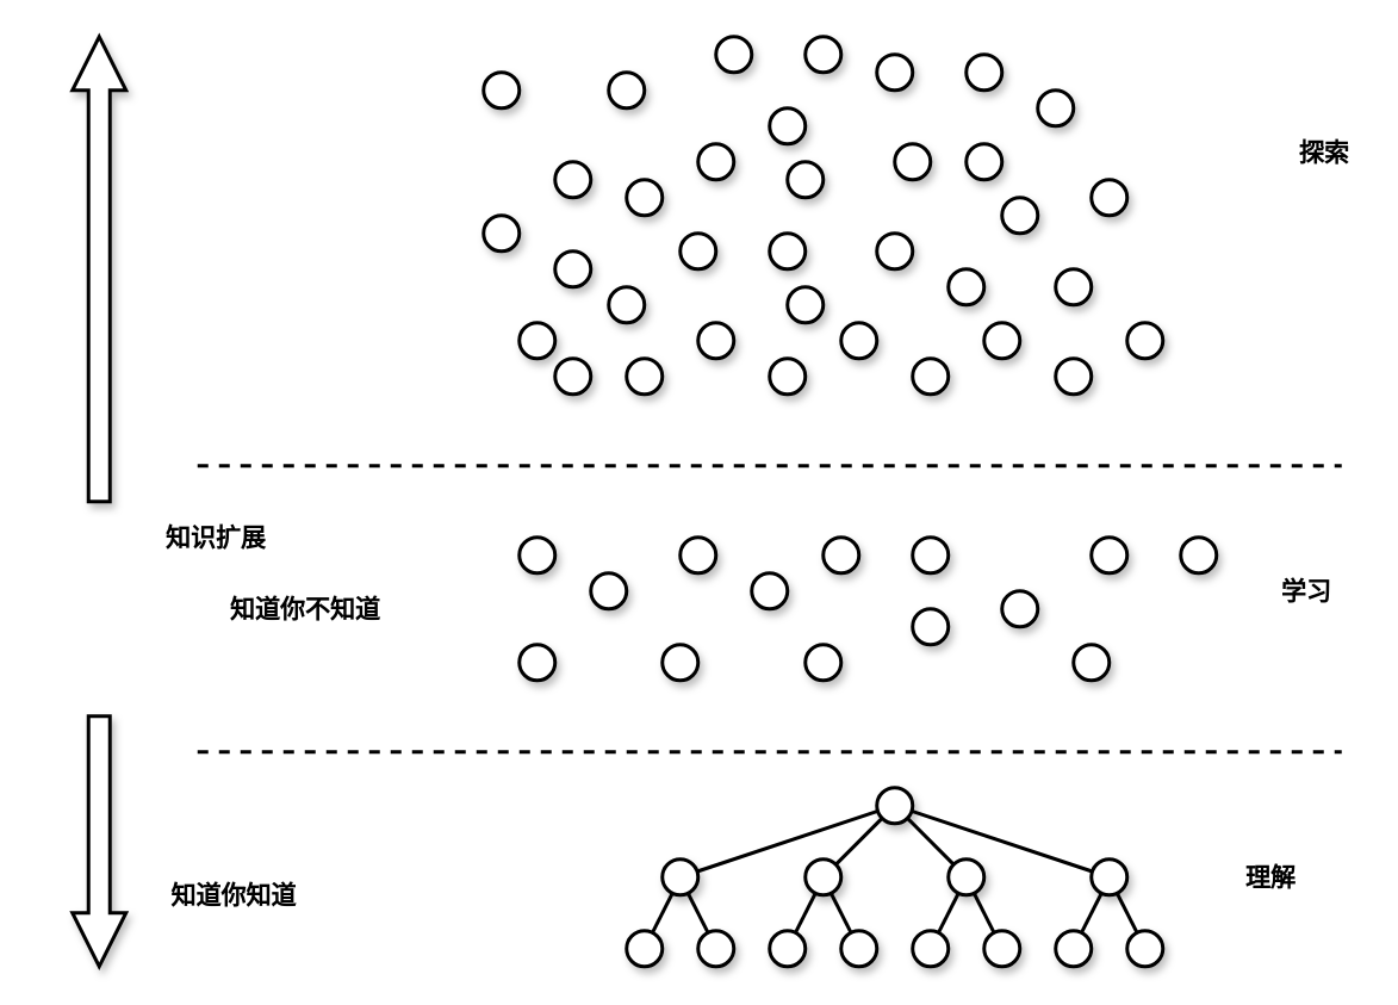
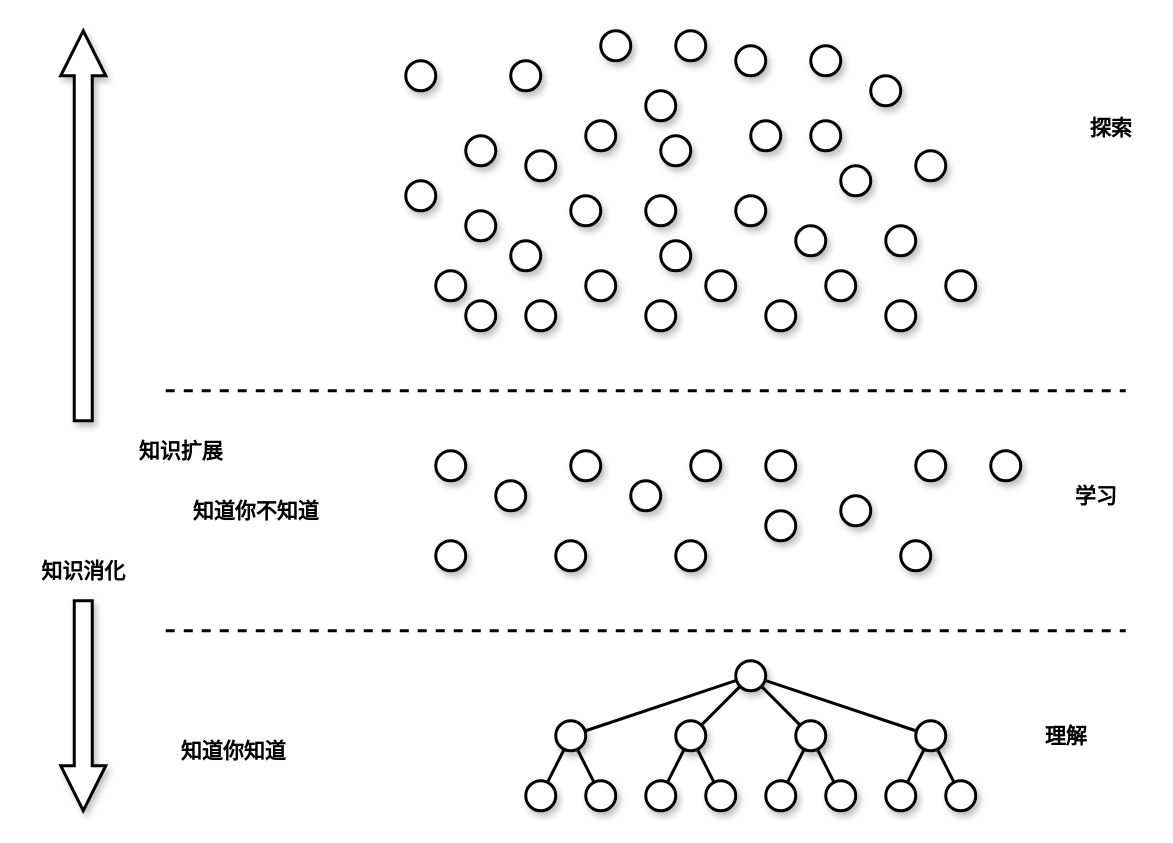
  <mxCell id="0" />
  <mxCell id="1" parent="0" />
  <mxCell id="2" value="" style="endArrow=none;html=1;fontSize=14;strokeWidth=2;align=center;dashed=1;fontStyle=1;" edge="1" parent="1"><mxGeometry width="50" height="50" relative="1" as="geometry"><mxPoint x="110" y="260" as="sourcePoint" /><mxPoint x="750" y="260" as="targetPoint" /></mxGeometry></mxCell>
  <mxCell id="3" value="" style="ellipse;whiteSpace=wrap;html=1;aspect=fixed;strokeWidth=2;fontSize=14;fontStyle=1;shadow=1;" vertex="1" parent="1"><mxGeometry x="270" y="40" width="20" height="20" as="geometry" /></mxCell>
  <mxCell id="4" value="" style="ellipse;whiteSpace=wrap;html=1;aspect=fixed;strokeWidth=2;fontSize=14;fontStyle=1;shadow=1;" vertex="1" parent="1"><mxGeometry x="290" y="180" width="20" height="20" as="geometry" /></mxCell>
  <mxCell id="5" value="" style="ellipse;whiteSpace=wrap;html=1;aspect=fixed;strokeWidth=2;fontSize=14;fontStyle=1;shadow=1;" vertex="1" parent="1"><mxGeometry x="310" y="90" width="20" height="20" as="geometry" /></mxCell>
  <mxCell id="6" value="" style="ellipse;whiteSpace=wrap;html=1;aspect=fixed;strokeWidth=2;fontSize=14;fontStyle=1;shadow=1;" vertex="1" parent="1"><mxGeometry x="400" y="20" width="20" height="20" as="geometry" /></mxCell>
  <mxCell id="7" value="" style="ellipse;whiteSpace=wrap;html=1;aspect=fixed;strokeWidth=2;fontSize=14;fontStyle=1;shadow=1;" vertex="1" parent="1"><mxGeometry x="530" y="150" width="20" height="20" as="geometry" /></mxCell>
  <mxCell id="8" value="" style="ellipse;whiteSpace=wrap;html=1;aspect=fixed;strokeWidth=2;fontSize=14;fontStyle=1;shadow=1;" vertex="1" parent="1"><mxGeometry x="580" y="50" width="20" height="20" as="geometry" /></mxCell>
  <mxCell id="9" value="" style="ellipse;whiteSpace=wrap;html=1;aspect=fixed;strokeWidth=2;fontSize=14;fontStyle=1;shadow=1;" vertex="1" parent="1"><mxGeometry x="500" y="80" width="20" height="20" as="geometry" /></mxCell>
  <mxCell id="10" value="" style="ellipse;whiteSpace=wrap;html=1;aspect=fixed;strokeWidth=2;fontSize=14;fontStyle=1;shadow=1;" vertex="1" parent="1"><mxGeometry x="450" y="20" width="20" height="20" as="geometry" /></mxCell>
  <mxCell id="11" value="" style="ellipse;whiteSpace=wrap;html=1;aspect=fixed;strokeWidth=2;fontSize=14;fontStyle=1;shadow=1;" vertex="1" parent="1"><mxGeometry x="380" y="130" width="20" height="20" as="geometry" /></mxCell>
  <mxCell id="12" value="" style="ellipse;whiteSpace=wrap;html=1;aspect=fixed;strokeWidth=2;fontSize=14;fontStyle=1;shadow=1;" vertex="1" parent="1"><mxGeometry x="340" y="40" width="20" height="20" as="geometry" /></mxCell>
  <mxCell id="13" value="" style="ellipse;whiteSpace=wrap;html=1;aspect=fixed;strokeWidth=2;fontSize=14;fontStyle=1;shadow=1;" vertex="1" parent="1"><mxGeometry x="440" y="160" width="20" height="20" as="geometry" /></mxCell>
  <mxCell id="14" value="" style="ellipse;whiteSpace=wrap;html=1;aspect=fixed;strokeWidth=2;fontSize=14;fontStyle=1;shadow=1;" vertex="1" parent="1"><mxGeometry x="270" y="120" width="20" height="20" as="geometry" /></mxCell>
  <mxCell id="15" value="" style="ellipse;whiteSpace=wrap;html=1;aspect=fixed;strokeWidth=2;fontSize=14;fontStyle=1;shadow=1;" vertex="1" parent="1"><mxGeometry x="340" y="160" width="20" height="20" as="geometry" /></mxCell>
  <mxCell id="16" value="" style="ellipse;whiteSpace=wrap;html=1;aspect=fixed;strokeWidth=2;fontSize=14;fontStyle=1;shadow=1;" vertex="1" parent="1"><mxGeometry x="610" y="100" width="20" height="20" as="geometry" /></mxCell>
  <mxCell id="17" value="" style="ellipse;whiteSpace=wrap;html=1;aspect=fixed;strokeWidth=2;fontSize=14;fontStyle=1;shadow=1;" vertex="1" parent="1"><mxGeometry x="390" y="80" width="20" height="20" as="geometry" /></mxCell>
  <mxCell id="18" value="" style="endArrow=none;html=1;fontSize=14;strokeWidth=2;align=center;dashed=1;fontStyle=1;" edge="1" parent="1"><mxGeometry width="50" height="50" relative="1" as="geometry"><mxPoint x="110" y="420" as="sourcePoint" /><mxPoint x="750" y="420" as="targetPoint" /></mxGeometry></mxCell>
  <mxCell id="19" style="rounded=0;orthogonalLoop=1;jettySize=auto;html=1;fontSize=14;strokeWidth=2;align=center;endArrow=none;endFill=0;fontStyle=1;" edge="1" parent="1" source="23" target="26"><mxGeometry relative="1" as="geometry" /></mxCell>
  <mxCell id="20" style="edgeStyle=none;rounded=0;orthogonalLoop=1;jettySize=auto;html=1;fontSize=14;endArrow=none;endFill=0;strokeWidth=2;align=center;fontStyle=1;" edge="1" parent="1" source="23" target="29"><mxGeometry relative="1" as="geometry" /></mxCell>
  <mxCell id="21" style="edgeStyle=none;rounded=0;orthogonalLoop=1;jettySize=auto;html=1;fontSize=14;endArrow=none;endFill=0;strokeWidth=2;align=center;fontStyle=1;" edge="1" parent="1" source="23" target="46"><mxGeometry relative="1" as="geometry" /></mxCell>
  <mxCell id="22" style="edgeStyle=none;rounded=0;orthogonalLoop=1;jettySize=auto;html=1;shadow=0;fontSize=14;endArrow=none;endFill=0;strokeWidth=2;align=center;" edge="1" parent="1" source="23" target="70"><mxGeometry relative="1" as="geometry" /></mxCell>
  <mxCell id="23" value="" style="ellipse;whiteSpace=wrap;html=1;aspect=fixed;strokeWidth=2;fontSize=14;fontStyle=1;shadow=1;" vertex="1" parent="1"><mxGeometry x="490" y="440" width="20" height="20" as="geometry" /></mxCell>
  <mxCell id="24" style="edgeStyle=none;rounded=0;orthogonalLoop=1;jettySize=auto;html=1;fontSize=14;endArrow=none;endFill=0;strokeWidth=2;align=center;fontStyle=1;" edge="1" parent="1" source="26" target="30"><mxGeometry relative="1" as="geometry" /></mxCell>
  <mxCell id="25" style="edgeStyle=none;rounded=0;orthogonalLoop=1;jettySize=auto;html=1;fontSize=14;endArrow=none;endFill=0;strokeWidth=2;align=center;fontStyle=1;" edge="1" parent="1" source="26" target="42"><mxGeometry relative="1" as="geometry" /></mxCell>
  <mxCell id="26" value="" style="ellipse;whiteSpace=wrap;html=1;aspect=fixed;strokeWidth=2;fontSize=14;fontStyle=1;shadow=1;" vertex="1" parent="1"><mxGeometry x="450" y="480" width="20" height="20" as="geometry" /></mxCell>
  <mxCell id="27" style="edgeStyle=none;rounded=0;orthogonalLoop=1;jettySize=auto;html=1;fontSize=14;endArrow=none;endFill=0;strokeWidth=2;align=center;fontStyle=1;" edge="1" parent="1" source="29" target="31"><mxGeometry relative="1" as="geometry" /></mxCell>
  <mxCell id="28" style="edgeStyle=none;rounded=0;orthogonalLoop=1;jettySize=auto;html=1;fontSize=14;endArrow=none;endFill=0;strokeWidth=2;align=center;fontStyle=1;" edge="1" parent="1" source="29" target="43"><mxGeometry relative="1" as="geometry" /></mxCell>
  <mxCell id="29" value="" style="ellipse;whiteSpace=wrap;html=1;aspect=fixed;strokeWidth=2;fontSize=14;fontStyle=1;shadow=1;" vertex="1" parent="1"><mxGeometry x="530" y="480" width="20" height="20" as="geometry" /></mxCell>
  <mxCell id="30" value="" style="ellipse;whiteSpace=wrap;html=1;aspect=fixed;strokeWidth=2;fontSize=14;fontStyle=1;shadow=1;" vertex="1" parent="1"><mxGeometry x="430" y="520" width="20" height="20" as="geometry" /></mxCell>
  <mxCell id="31" value="" style="ellipse;whiteSpace=wrap;html=1;aspect=fixed;strokeWidth=2;fontSize=14;fontStyle=1;shadow=1;" vertex="1" parent="1"><mxGeometry x="550" y="520" width="20" height="20" as="geometry" /></mxCell>
  <mxCell id="32" value="" style="ellipse;whiteSpace=wrap;html=1;aspect=fixed;strokeWidth=2;fontSize=14;fontStyle=1;shadow=1;" vertex="1" parent="1"><mxGeometry x="380" y="300" width="20" height="20" as="geometry" /></mxCell>
  <mxCell id="33" value="" style="ellipse;whiteSpace=wrap;html=1;aspect=fixed;strokeWidth=2;fontSize=14;fontStyle=1;shadow=1;" vertex="1" parent="1"><mxGeometry x="290" y="300" width="20" height="20" as="geometry" /></mxCell>
  <mxCell id="34" value="" style="ellipse;whiteSpace=wrap;html=1;aspect=fixed;strokeWidth=2;fontSize=14;fontStyle=1;shadow=1;" vertex="1" parent="1"><mxGeometry x="330" y="320" width="20" height="20" as="geometry" /></mxCell>
  <mxCell id="35" value="" style="ellipse;whiteSpace=wrap;html=1;aspect=fixed;strokeWidth=2;fontSize=14;fontStyle=1;shadow=1;" vertex="1" parent="1"><mxGeometry x="290" y="360" width="20" height="20" as="geometry" /></mxCell>
  <mxCell id="36" value="" style="ellipse;whiteSpace=wrap;html=1;aspect=fixed;strokeWidth=2;fontSize=14;fontStyle=1;shadow=1;" vertex="1" parent="1"><mxGeometry x="460" y="300" width="20" height="20" as="geometry" /></mxCell>
  <mxCell id="37" value="" style="ellipse;whiteSpace=wrap;html=1;aspect=fixed;strokeWidth=2;fontSize=14;fontStyle=1;shadow=1;" vertex="1" parent="1"><mxGeometry x="370" y="360" width="20" height="20" as="geometry" /></mxCell>
  <mxCell id="38" value="" style="ellipse;whiteSpace=wrap;html=1;aspect=fixed;strokeWidth=2;fontSize=14;fontStyle=1;shadow=1;" vertex="1" parent="1"><mxGeometry x="560" y="330" width="20" height="20" as="geometry" /></mxCell>
  <mxCell id="39" value="" style="ellipse;whiteSpace=wrap;html=1;aspect=fixed;strokeWidth=2;fontSize=14;fontStyle=1;shadow=1;" vertex="1" parent="1"><mxGeometry x="600" y="360" width="20" height="20" as="geometry" /></mxCell>
  <mxCell id="40" value="" style="ellipse;whiteSpace=wrap;html=1;aspect=fixed;strokeWidth=2;fontSize=14;fontStyle=1;shadow=1;" vertex="1" parent="1"><mxGeometry x="610" y="300" width="20" height="20" as="geometry" /></mxCell>
  <mxCell id="41" value="" style="ellipse;whiteSpace=wrap;html=1;aspect=fixed;strokeWidth=2;fontSize=14;fontStyle=1;shadow=1;" vertex="1" parent="1"><mxGeometry x="660" y="300" width="20" height="20" as="geometry" /></mxCell>
  <mxCell id="42" value="" style="ellipse;whiteSpace=wrap;html=1;aspect=fixed;strokeWidth=2;fontSize=14;fontStyle=1;shadow=1;" vertex="1" parent="1"><mxGeometry x="470" y="520" width="20" height="20" as="geometry" /></mxCell>
  <mxCell id="43" value="" style="ellipse;whiteSpace=wrap;html=1;aspect=fixed;strokeWidth=2;fontSize=14;fontStyle=1;shadow=1;" vertex="1" parent="1"><mxGeometry x="510" y="520" width="20" height="20" as="geometry" /></mxCell>
  <mxCell id="44" style="edgeStyle=none;rounded=0;orthogonalLoop=1;jettySize=auto;html=1;fontSize=14;endArrow=none;endFill=0;strokeWidth=2;align=center;fontStyle=1;" edge="1" parent="1" source="46" target="47"><mxGeometry relative="1" as="geometry" /></mxCell>
  <mxCell id="45" style="edgeStyle=none;rounded=0;orthogonalLoop=1;jettySize=auto;html=1;fontSize=14;endArrow=none;endFill=0;strokeWidth=2;align=center;fontStyle=1;" edge="1" parent="1" source="46" target="48"><mxGeometry relative="1" as="geometry" /></mxCell>
  <mxCell id="46" value="" style="ellipse;whiteSpace=wrap;html=1;aspect=fixed;strokeWidth=2;fontSize=14;fontStyle=1;shadow=1;" vertex="1" parent="1"><mxGeometry x="610" y="480" width="20" height="20" as="geometry" /></mxCell>
  <mxCell id="47" value="" style="ellipse;whiteSpace=wrap;html=1;aspect=fixed;strokeWidth=2;fontSize=14;fontStyle=1;shadow=1;" vertex="1" parent="1"><mxGeometry x="590" y="520" width="20" height="20" as="geometry" /></mxCell>
  <mxCell id="48" value="" style="ellipse;whiteSpace=wrap;html=1;aspect=fixed;strokeWidth=2;fontSize=14;fontStyle=1;shadow=1;" vertex="1" parent="1"><mxGeometry x="630" y="520" width="20" height="20" as="geometry" /></mxCell>
  <mxCell id="49" value="" style="ellipse;whiteSpace=wrap;html=1;aspect=fixed;strokeWidth=2;fontSize=14;fontStyle=1;shadow=1;" vertex="1" parent="1"><mxGeometry x="450" y="360" width="20" height="20" as="geometry" /></mxCell>
  <mxCell id="50" value="知道你不知道" style="text;html=1;align=center;verticalAlign=middle;resizable=0;points=[];autosize=1;fontSize=14;shadow=0;fontStyle=1;" vertex="1" parent="1"><mxGeometry x="120" y="330" width="100" height="20" as="geometry" /></mxCell>
- <mxCell id="51" value="知道你知道" style="text;html=1;align=center;verticalAlign=middle;resizable=0;points=[];autosize=1;fontSize=14;shadow=0;fontStyle=1;" vertex="1" parent="1"><mxGeometry x="85" y="490" width="90" height="20" as="geometry" /></mxCell>
+ <mxCell id="51" value="知道你知道" style="text;html=1;align=center;verticalAlign=middle;resizable=0;points=[];autosize=1;fontSize=14;shadow=0;fontStyle=1;" vertex="1" parent="1"><mxGeometry x="110" y="490" width="90" height="20" as="geometry" /></mxCell>
  <mxCell id="52" value="" style="ellipse;whiteSpace=wrap;html=1;aspect=fixed;strokeWidth=2;fontSize=14;fontStyle=1;shadow=1;" vertex="1" parent="1"><mxGeometry x="510" y="300" width="20" height="20" as="geometry" /></mxCell>
  <mxCell id="53" value="" style="ellipse;whiteSpace=wrap;html=1;aspect=fixed;strokeWidth=2;fontSize=14;fontStyle=1;shadow=1;" vertex="1" parent="1"><mxGeometry x="440" y="90" width="20" height="20" as="geometry" /></mxCell>
  <mxCell id="54" value="" style="ellipse;whiteSpace=wrap;html=1;aspect=fixed;strokeWidth=2;fontSize=14;fontStyle=1;shadow=1;" vertex="1" parent="1"><mxGeometry x="560" y="110" width="20" height="20" as="geometry" /></mxCell>
  <mxCell id="55" value="" style="ellipse;whiteSpace=wrap;html=1;aspect=fixed;strokeWidth=2;fontSize=14;fontStyle=1;shadow=1;" vertex="1" parent="1"><mxGeometry x="490" y="30" width="20" height="20" as="geometry" /></mxCell>
  <mxCell id="56" value="" style="ellipse;whiteSpace=wrap;html=1;aspect=fixed;strokeWidth=2;fontSize=14;fontStyle=1;shadow=1;" vertex="1" parent="1"><mxGeometry x="490" y="130" width="20" height="20" as="geometry" /></mxCell>
  <mxCell id="57" value="" style="ellipse;whiteSpace=wrap;html=1;aspect=fixed;strokeWidth=2;fontSize=14;fontStyle=1;shadow=1;" vertex="1" parent="1"><mxGeometry x="430" y="130" width="20" height="20" as="geometry" /></mxCell>
  <mxCell id="58" value="" style="ellipse;whiteSpace=wrap;html=1;aspect=fixed;strokeWidth=2;fontSize=14;fontStyle=1;shadow=1;" vertex="1" parent="1"><mxGeometry x="630" y="180" width="20" height="20" as="geometry" /></mxCell>
  <mxCell id="59" value="" style="ellipse;whiteSpace=wrap;html=1;aspect=fixed;strokeWidth=2;fontSize=14;fontStyle=1;shadow=1;" vertex="1" parent="1"><mxGeometry x="430" y="60" width="20" height="20" as="geometry" /></mxCell>
  <mxCell id="60" value="" style="ellipse;whiteSpace=wrap;html=1;aspect=fixed;strokeWidth=2;fontSize=14;fontStyle=1;shadow=1;" vertex="1" parent="1"><mxGeometry x="350" y="100" width="20" height="20" as="geometry" /></mxCell>
  <mxCell id="61" value="" style="ellipse;whiteSpace=wrap;html=1;aspect=fixed;strokeWidth=2;fontSize=14;fontStyle=1;shadow=1;" vertex="1" parent="1"><mxGeometry x="310" y="140" width="20" height="20" as="geometry" /></mxCell>
  <mxCell id="62" value="" style="ellipse;whiteSpace=wrap;html=1;aspect=fixed;strokeWidth=2;fontSize=14;fontStyle=1;shadow=1;" vertex="1" parent="1"><mxGeometry x="540" y="30" width="20" height="20" as="geometry" /></mxCell>
  <mxCell id="63" value="" style="ellipse;whiteSpace=wrap;html=1;aspect=fixed;strokeWidth=2;fontSize=14;fontStyle=1;shadow=1;" vertex="1" parent="1"><mxGeometry x="540" y="80" width="20" height="20" as="geometry" /></mxCell>
  <mxCell id="64" value="" style="ellipse;whiteSpace=wrap;html=1;aspect=fixed;strokeWidth=2;fontSize=14;fontStyle=1;shadow=1;" vertex="1" parent="1"><mxGeometry x="590" y="150" width="20" height="20" as="geometry" /></mxCell>
  <mxCell id="65" value="" style="ellipse;whiteSpace=wrap;html=1;aspect=fixed;strokeWidth=2;fontSize=14;fontStyle=1;shadow=1;" vertex="1" parent="1"><mxGeometry x="420" y="320" width="20" height="20" as="geometry" /></mxCell>
  <mxCell id="66" value="" style="verticalLabelPosition=bottom;verticalAlign=top;html=1;strokeWidth=2;shape=mxgraph.arrows2.arrow;dy=0.6;dx=30;notch=0;shadow=1;fontSize=14;align=center;direction=north;" vertex="1" parent="1"><mxGeometry x="40" y="20" width="30" height="260" as="geometry" /></mxCell>
  <mxCell id="67" value="" style="verticalLabelPosition=top;verticalAlign=bottom;html=1;strokeWidth=2;shape=mxgraph.arrows2.arrow;dy=0.6;dx=30;notch=0;shadow=1;fontSize=14;align=center;direction=south;labelPosition=center;" vertex="1" parent="1"><mxGeometry x="40" y="400" width="30" height="140" as="geometry" /></mxCell>
  <mxCell id="68" style="edgeStyle=none;rounded=0;orthogonalLoop=1;jettySize=auto;html=1;shadow=0;fontSize=14;endArrow=none;endFill=0;strokeWidth=2;align=center;" edge="1" parent="1" source="70" target="72"><mxGeometry relative="1" as="geometry" /></mxCell>
  <mxCell id="69" style="edgeStyle=none;rounded=0;orthogonalLoop=1;jettySize=auto;html=1;shadow=0;fontSize=14;endArrow=none;endFill=0;strokeWidth=2;align=center;" edge="1" parent="1" source="70" target="71"><mxGeometry relative="1" as="geometry" /></mxCell>
  <mxCell id="70" value="" style="ellipse;whiteSpace=wrap;html=1;aspect=fixed;strokeWidth=2;fontSize=14;fontStyle=1;shadow=1;" vertex="1" parent="1"><mxGeometry x="370" y="480" width="20" height="20" as="geometry" /></mxCell>
  <mxCell id="71" value="" style="ellipse;whiteSpace=wrap;html=1;aspect=fixed;strokeWidth=2;fontSize=14;fontStyle=1;shadow=1;" vertex="1" parent="1"><mxGeometry x="350" y="520" width="20" height="20" as="geometry" /></mxCell>
  <mxCell id="72" value="" style="ellipse;whiteSpace=wrap;html=1;aspect=fixed;strokeWidth=2;fontSize=14;fontStyle=1;shadow=1;" vertex="1" parent="1"><mxGeometry x="390" y="520" width="20" height="20" as="geometry" /></mxCell>
  <mxCell id="73" value="" style="ellipse;whiteSpace=wrap;html=1;aspect=fixed;strokeWidth=2;fontSize=14;fontStyle=1;shadow=1;" vertex="1" parent="1"><mxGeometry x="510" y="340" width="20" height="20" as="geometry" /></mxCell>
  <mxCell id="74" value="" style="ellipse;whiteSpace=wrap;html=1;aspect=fixed;strokeWidth=2;fontSize=14;fontStyle=1;shadow=1;" vertex="1" parent="1"><mxGeometry x="310" y="200" width="20" height="20" as="geometry" /></mxCell>
  <mxCell id="75" value="" style="ellipse;whiteSpace=wrap;html=1;aspect=fixed;strokeWidth=2;fontSize=14;fontStyle=1;shadow=1;" vertex="1" parent="1"><mxGeometry x="350" y="200" width="20" height="20" as="geometry" /></mxCell>
  <mxCell id="76" value="" style="ellipse;whiteSpace=wrap;html=1;aspect=fixed;strokeWidth=2;fontSize=14;fontStyle=1;shadow=1;" vertex="1" parent="1"><mxGeometry x="390" y="180" width="20" height="20" as="geometry" /></mxCell>
  <mxCell id="77" value="" style="ellipse;whiteSpace=wrap;html=1;aspect=fixed;strokeWidth=2;fontSize=14;fontStyle=1;shadow=1;" vertex="1" parent="1"><mxGeometry x="430" y="200" width="20" height="20" as="geometry" /></mxCell>
  <mxCell id="78" value="" style="ellipse;whiteSpace=wrap;html=1;aspect=fixed;strokeWidth=2;fontSize=14;fontStyle=1;shadow=1;" vertex="1" parent="1"><mxGeometry x="470" y="180" width="20" height="20" as="geometry" /></mxCell>
  <mxCell id="79" value="" style="ellipse;whiteSpace=wrap;html=1;aspect=fixed;strokeWidth=2;fontSize=14;fontStyle=1;shadow=1;" vertex="1" parent="1"><mxGeometry x="510" y="200" width="20" height="20" as="geometry" /></mxCell>
  <mxCell id="80" value="" style="ellipse;whiteSpace=wrap;html=1;aspect=fixed;strokeWidth=2;fontSize=14;fontStyle=1;shadow=1;" vertex="1" parent="1"><mxGeometry x="550" y="180" width="20" height="20" as="geometry" /></mxCell>
  <mxCell id="81" value="" style="ellipse;whiteSpace=wrap;html=1;aspect=fixed;strokeWidth=2;fontSize=14;fontStyle=1;shadow=1;" vertex="1" parent="1"><mxGeometry x="590" y="200" width="20" height="20" as="geometry" /></mxCell>
+ <mxCell id="82" value="知识消化" style="text;html=1;align=center;verticalAlign=middle;resizable=0;points=[];autosize=1;fontSize=14;shadow=0;fontStyle=1;" vertex="1" parent="1"><mxGeometry x="20" y="370" width="70" height="20" as="geometry" /></mxCell>
  <mxCell id="83" value="知识扩展" style="text;html=1;align=center;verticalAlign=middle;resizable=0;points=[];autosize=1;fontSize=14;shadow=0;fontStyle=1;" vertex="1" parent="1"><mxGeometry x="85" y="290" width="70" height="20" as="geometry" /></mxCell>
  <mxCell id="84" value="学习" style="text;html=1;align=center;verticalAlign=middle;resizable=0;points=[];autosize=1;fontSize=14;shadow=0;fontStyle=1;" vertex="1" parent="1"><mxGeometry x="710" y="320" width="40" height="20" as="geometry" /></mxCell>
  <mxCell id="85" value="探索" style="text;html=1;align=center;verticalAlign=middle;resizable=0;points=[];autosize=1;fontSize=14;shadow=0;fontStyle=1;" vertex="1" parent="1"><mxGeometry x="720" y="75" width="40" height="20" as="geometry" /></mxCell>
  <mxCell id="86" value="理解" style="text;html=1;align=center;verticalAlign=middle;resizable=0;points=[];autosize=1;fontSize=14;shadow=0;fontStyle=1;" vertex="1" parent="1"><mxGeometry x="690" y="480" width="40" height="20" as="geometry" /></mxCell>
